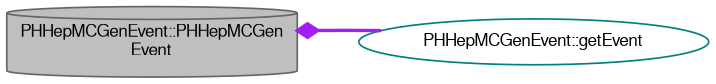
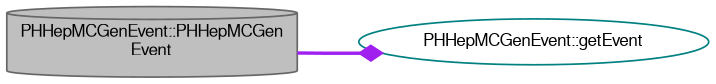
  digraph {
    rankdir=LR
    node [fontname=FreeSans fontsize=10]
    n1 [color=gray40 fillcolor=grey75 fontcolor=black height=0.2 label="PHHepMCGenEvent::PHHepMCGen\lEvent" shape=cylinder style=filled width=0.4]
    n2 [color=teal height=0.2 label="PHHepMCGenEvent::getEvent" shape=ellipse width=0.4]
-   n2 -> n1 [color=purple fontname=FreeSans fontsize=10 labelfontname=FreeSans labelfontsize=10 style=bold arrowhead=diamond]
+   n1 -> n2 [color=purple fontname=FreeSans fontsize=10 labelfontname=FreeSans labelfontsize=10 style=bold arrowhead=diamond]
  }
